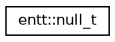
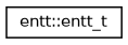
  digraph {
    rankdir=LR
-   n1 [color=black fillcolor=white fontname=Helvetica fontsize=10 height=0.2 label="entt::null_t" shape=record style=filled width=0.4]
+   n1 [color=black fillcolor=white fontname=Helvetica fontsize=10 height=0.2 label="entt::entt_t" shape=record style=filled width=0.4]
  }
